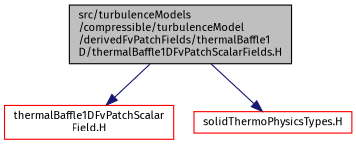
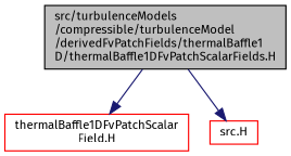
  digraph {
    fontname="Fira Sans"
    node [color=red fontname="Fira Sans" fontsize=10 shape=record]
    edge [color=midnightblue fontname="Fira Sans" fontsize=10 labelfontname=FreeSans labelfontsize=10 style=solid]
    n1 [color=black fillcolor=grey75 fontcolor=black height=0.2 label="src/turbulenceModels\l/compressible/turbulenceModel\l/derivedFvPatchFields/thermalBaffle1\lD/thermalBaffle1DFvPatchScalarFields.H" style=filled width=0.4]
    n2 [height=0.2 label="thermalBaffle1DFvPatchScalar\lField.H" width=0.4]
-   n3 [height=0.2 label="solidThermoPhysicsTypes.H" width=0.4]
+   n3 [height=0.2 label="src.H" width=0.4]
    n1 -> n2
    n1 -> n3
  }
